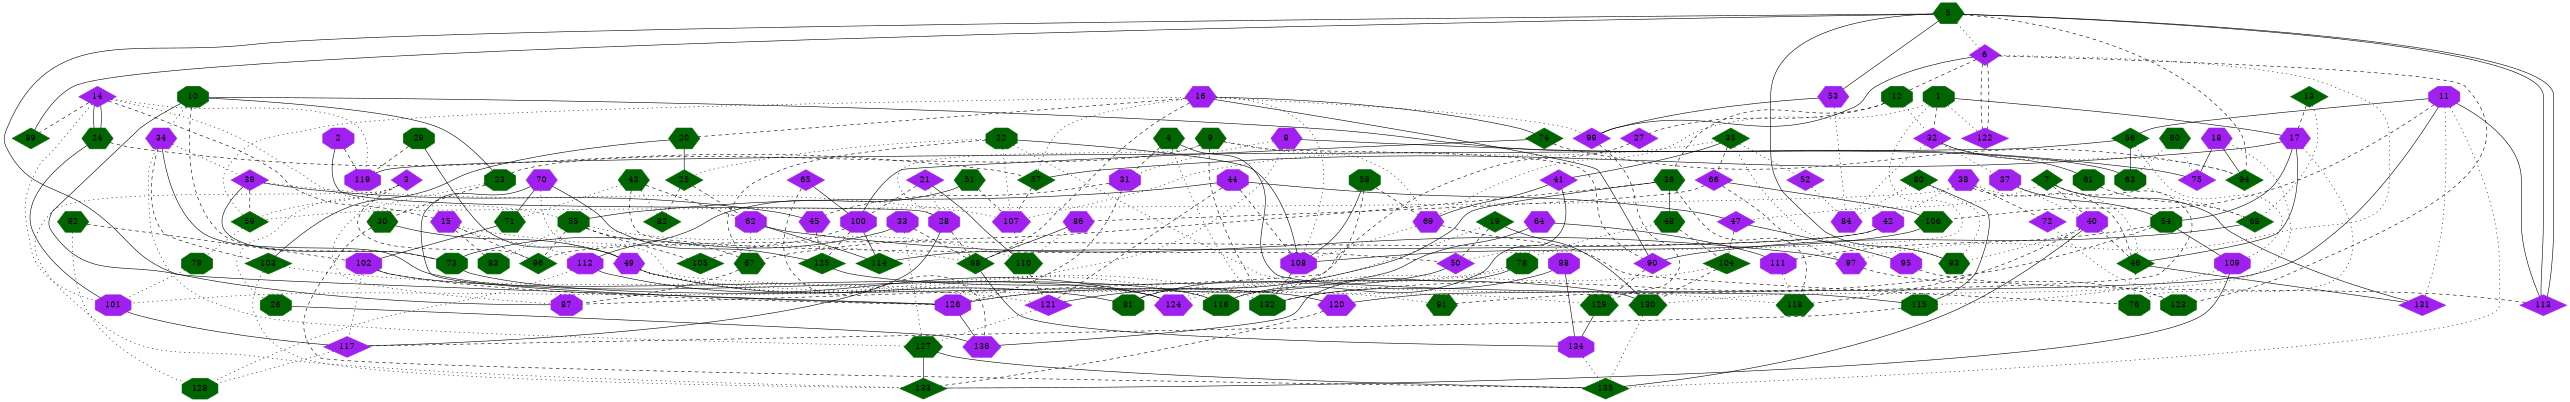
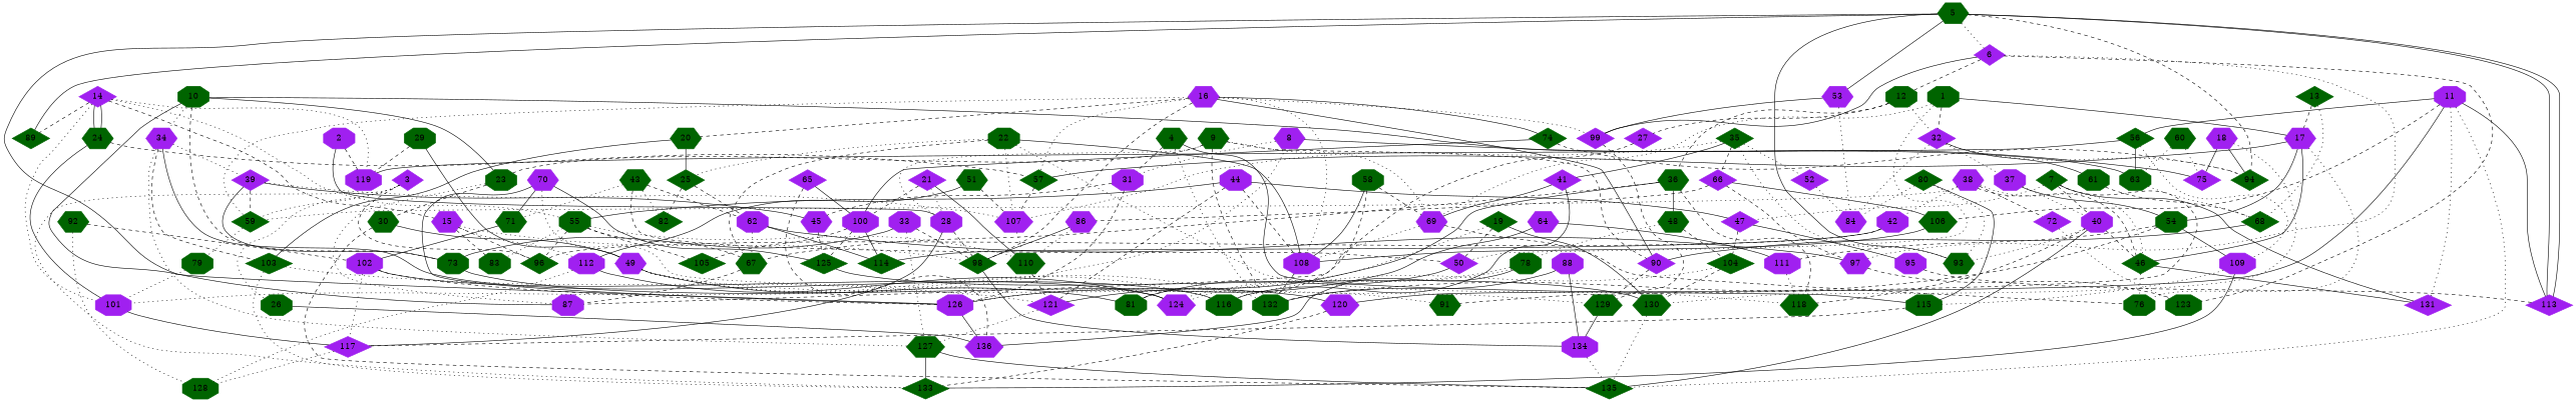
  graph {
    node [color=darkgreen shape=octagon style=filled]
    edge [style=solid]
    17 [color=purple shape=hexagon]
    1
    32 [color=purple shape=diamond]
    50 [color=purple shape=diamond]
    69 [color=purple shape=hexagon]
-   122 [color=purple shape=diamond]
    57 [shape=diamond]
    46 [shape=diamond]
    54
    76
    94 [shape=diamond]
    37 [color=purple]
    61
    84 [color=purple shape=hexagon]
    81
    108 [color=purple]
    2 [color=purple]
    28 [color=purple]
    119 [color=purple]
    98 [shape=diamond]
    117 [color=purple shape=diamond]
    3 [color=purple shape=diamond]
    26
    59 [shape=diamond]
    96 [shape=diamond]
    133 [shape=diamond]
    136 [color=purple shape=hexagon]
    79
    4 [shape=hexagon]
    31 [color=purple]
    115
    132
    126 [color=purple]
    45 [color=purple shape=hexagon]
    5 [shape=hexagon]
    6 [color=purple shape=diamond]
    53 [color=purple shape=hexagon]
    89 [shape=diamond]
    93 [shape=hexagon]
    113 [color=purple shape=diamond]
    12
    97 [color=purple shape=hexagon]
    99 [color=purple shape=diamond]
    123
    27 [color=purple shape=diamond]
    36 [shape=hexagon]
    129 [shape=hexagon]
    7 [shape=diamond]
    40 [color=purple]
    47 [color=purple shape=diamond]
    91 [shape=hexagon]
    131 [color=purple shape=diamond]
    135 [shape=diamond]
    118 [shape=hexagon]
    95 [color=purple]
    104 [shape=diamond]
    8 [color=purple shape=hexagon]
    75 [color=purple shape=diamond]
    101 [color=purple]
    9 [shape=hexagon]
    23
    90 [color=purple shape=diamond]
    87 [color=purple]
    30 [shape=hexagon]
    10
    34 [color=purple shape=hexagon]
    63
    73
    103 [shape=diamond]
    127 [shape=hexagon]
    39 [color=purple shape=diamond]
    116
    68 [shape=diamond]
    120 [color=purple shape=hexagon]
    11 [color=purple]
    56 [shape=diamond]
    106 [shape=hexagon]
    109 [color=purple]
    67 [shape=hexagon]
    48 [shape=hexagon]
    121 [color=purple shape=diamond]
    13 [shape=diamond]
    14 [color=purple shape=diamond]
    15 [color=purple shape=hexagon]
    24 [shape=hexagon]
    55
    83
    112 [color=purple]
    110 [shape=hexagon]
    105 [shape=diamond]
    134 [color=purple]
    124 [color=purple shape=hexagon]
    128
    16 [color=purple shape=hexagon]
    20 [shape=hexagon]
    74 [shape=diamond]
    25 [shape=diamond]
    107 [color=purple shape=hexagon]
    100 [color=purple]
    111 [color=purple]
    18 [color=purple shape=hexagon]
    130 [shape=hexagon]
    19 [shape=diamond]
    62 [color=purple]
    82 [shape=diamond]
    21 [color=purple shape=diamond]
    114 [shape=diamond]
    125 [shape=diamond]
    22
    49 [color=purple shape=hexagon]
    29
    33 [color=purple]
    35 [shape=diamond]
    41 [color=purple shape=diamond]
    52 [color=purple shape=diamond]
    66 [color=purple shape=diamond]
    86 [color=purple shape=hexagon]
    78
    38 [color=purple shape=hexagon]
    42 [color=purple]
    72 [color=purple shape=diamond]
    43 [shape=hexagon]
    71 [shape=hexagon]
    102 [color=purple]
    44 [color=purple]
    51 [shape=hexagon]
    58
    60 [shape=hexagon]
    64 [color=purple shape=hexagon]
    65 [color=purple shape=diamond]
    70 [color=purple shape=hexagon]
    80 [shape=diamond]
    88 [color=purple]
    92 [shape=hexagon]
    17 -- 57
    17 -- 46
    17 -- 54
    17 -- 76 [style=dotted]
    1 -- 17
    1 -- 32 [style=dashed]
    1 -- 50 [style=dotted]
    1 -- 69 [style=dotted]
-   1 -- 122 [style=dotted]
    32 -- 94 [style=dotted]
    32 -- 37 [style=dotted]
    32 -- 61
    32 -- 84 [style=dotted]
    50 -- 81
    69 -- 76 [style=dashed]
    69 -- 108 [style=dotted]
    57 -- 107 [style=dashed]
    46 -- 76 [style=dotted]
    46 -- 131
    54 -- 132 [style=dashed]
    54 -- 109
    54 -- 111 [style=dashed]
    37 -- 54
    37 -- 40 [style=dotted]
    61 -- 68 [style=dashed]
    108 -- 132 [style=dashed]
    2 -- 28
    2 -- 119 [style=dashed]
    28 -- 98 [style=dashed]
    28 -- 117
    98 -- 134
    117 -- 128 [style=dotted]
    3 -- 26 [style=dotted]
    3 -- 59 [style=dotted]
    3 -- 96 [style=dashed]
    3 -- 133 [style=dotted]
    26 -- 136
    59 -- 79 [style=dotted]
    79 -- 101 [style=dotted]
    4 -- 31 [style=dashed]
    4 -- 115
    4 -- 132 [style=dotted]
    31 -- 126 [style=dashed]
    31 -- 45 [style=dashed]
    115 -- 117 [style=dashed]
    126 -- 136
    45 -- 125 [style=dashed]
    5 -- 94 [style=dashed]
    5 -- 126
    5 -- 6 [style=dotted]
    5 -- 53
    5 -- 89
    5 -- 93
    5 -- 113
    5 -- 113
-   6 -- 122 [style=dashed]
-   6 -- 122 [style=dashed]
    6 -- 12 [style=dashed]
    6 -- 97 [style=dotted]
    6 -- 99
    6 -- 123 [style=dashed]
    53 -- 84 [style=dotted]
    53 -- 99
    12 -- 32 [style=dotted]
    12 -- 27 [style=dashed]
    12 -- 36 [style=dashed]
    97 -- 123 [style=dashed]
    99 -- 129 [style=dashed]
    27 -- 87 [style=dashed]
    36 -- 118 [style=dashed]
    36 -- 67 [style=dashed]
    36 -- 48
    36 -- 121
    129 -- 134
    7 -- 40 [style=dashed]
    7 -- 47 [style=dotted]
    7 -- 91 [style=dashed]
    7 -- 131
    40 -- 46 [style=dashed]
    40 -- 93 [style=dotted]
    40 -- 135
    40 -- 118 [style=dashed]
    47 -- 95
    47 -- 104 [style=dashed]
    95 -- 113 [style=dashed]
    104 -- 116 [style=dotted]
    104 -- 130 [style=dashed]
    8 -- 31 [style=dotted]
    8 -- 75
    8 -- 101 [style=dotted]
    101 -- 117
    9 -- 69 [style=dotted]
    9 -- 28 [style=dotted]
    9 -- 132 [style=dashed]
    9 -- 23 [style=dashed]
    9 -- 90 [style=dashed]
    23 -- 87 [style=dotted]
    23 -- 30 [style=dashed]
    90 -- 129 [style=dashed]
    30 -- 135 [style=dashed]
    30 -- 49
    10 -- 23
    10 -- 87
    10 -- 34 [style=dotted]
    10 -- 63
    10 -- 73 [style=dashed]
    34 -- 103 [style=dashed]
    34 -- 127 [style=dotted]
    34 -- 39 [style=dotted]
    34 -- 116
    63 -- 68 [style=dotted]
    73 -- 120
    103 -- 133 [style=dotted]
    103 -- 121 [style=dotted]
    127 -- 133
    127 -- 135
    39 -- 59 [style=dashed]
    39 -- 45
    39 -- 73
    39 -- 107 [style=dotted]
    68 -- 90
    120 -- 133 [style=dashed]
    11 -- 113
    11 -- 131 [style=dotted]
    11 -- 135 [style=dotted]
    11 -- 120
    11 -- 56
    11 -- 106 [style=dashed]
    56 -- 119
    56 -- 63
    56 -- 109 [style=dotted]
    106 -- 108
    109 -- 133
    109 -- 115 [style=dotted]
    67 -- 87 [style=dashed]
    48 -- 104 [style=dashed]
    48 -- 78 [style=dotted]
    121 -- 127 [style=dotted]
    13 -- 17 [style=dashed]
    13 -- 68 [style=dotted]
    14 -- 119 [style=dotted]
    14 -- 89 [style=dashed]
    14 -- 101 [style=dotted]
    14 -- 15 [style=dashed]
    14 -- 24
    14 -- 24
    14 -- 55 [style=dotted]
    15 -- 98 [style=dotted]
    15 -- 96 [style=dashed]
    15 -- 83 [style=dashed]
    15 -- 112 [style=dotted]
    24 -- 57 [style=dashed]
    24 -- 101
    55 -- 96 [style=dashed]
    55 -- 67 [style=dashed]
    55 -- 83 [style=dotted]
    55 -- 110 [style=dotted]
    55 -- 105 [style=dashed]
    112 -- 124
    112 -- 128 [style=dotted]
    110 -- 121 [style=dashed]
    134 -- 135 [style=dotted]
    16 -- 57 [style=dotted]
    16 -- 108 [style=dotted]
    16 -- 98 [style=dashed]
    16 -- 59 [style=dotted]
    16 -- 99 [style=dotted]
    16 -- 90
    16 -- 20 [style=dashed]
    16 -- 74
    20 -- 103
    20 -- 25
    74 -- 94 [style=dashed]
    74 -- 100
    25 -- 62 [style=dashed]
    25 -- 82 [style=dashed]
    107 -- 110 [style=dotted]
    100 -- 105 [style=dashed]
    100 -- 114
    100 -- 125 [style=dashed]
    111 -- 118 [style=dotted]
    18 -- 94
    18 -- 75
    18 -- 130 [style=dotted]
    130 -- 135 [style=dotted]
    19 -- 50 [style=dashed]
    19 -- 126 [style=dotted]
    19 -- 130
    62 -- 97
    62 -- 67 [style=dotted]
    62 -- 114
    21 -- 28 [style=dotted]
    21 -- 110
    21 -- 100 [style=dashed]
    125 -- 130
    22 -- 108
    22 -- 118 [style=dotted]
    22 -- 67 [style=dashed]
    22 -- 25 [style=dotted]
    22 -- 107 [style=dotted]
    49 -- 81
    49 -- 132 [style=dotted]
    49 -- 91 [style=dotted]
    49 -- 116 [style=dotted]
    29 -- 119 [style=dashed]
    29 -- 49
    33 -- 98 [style=dashed]
    33 -- 73
    33 -- 127 [style=dotted]
    35 -- 93 [style=dotted]
    35 -- 107 [style=dotted]
    35 -- 41
    35 -- 52 [style=dotted]
    35 -- 66 [style=dashed]
    41 -- 69
    41 -- 116
    52 -- 84 [style=dotted]
    66 -- 97 [style=dashed]
    66 -- 106
    66 -- 86 [style=dashed]
    86 -- 98
    86 -- 110 [style=dotted]
    78 -- 136
    78 -- 124 [style=dotted]
    78 -- 124 [style=dotted]
    38 -- 46 [style=dashed]
    38 -- 46 [style=dotted]
    38 -- 59 [style=dotted]
    38 -- 42 [style=dotted]
    38 -- 72 [style=dashed]
    42 -- 96 [style=dashed]
    42 -- 114
    72 -- 123 [style=dotted]
    43 -- 50 [style=dashed]
    43 -- 62 [style=dashed]
    43 -- 82 [style=dotted]
    43 -- 71 [style=dotted]
    71 -- 102
    102 -- 117 [style=dotted]
    102 -- 126 [style=dashed]
    102 -- 124
    44 -- 108 [style=dashed]
    44 -- 47
    44 -- 121 [style=dashed]
    44 -- 55
    51 -- 112
    51 -- 107 [style=dashed]
    58 -- 69 [style=dashed]
    58 -- 81 [style=dashed]
    58 -- 108
    60 -- 75 [style=dotted]
    60 -- 63 [style=dotted]
    64 -- 126
    64 -- 111
    65 -- 136 [style=dashed]
    65 -- 100
    70 -- 126
    70 -- 129 [style=dotted]
    70 -- 125
    70 -- 71
    80 -- 84 [style=dotted]
    80 -- 115
    80 -- 93 [style=dotted]
    88 -- 132
    88 -- 134
    92 -- 128 [style=dotted]
    92 -- 102 [style=dashed]
  }
